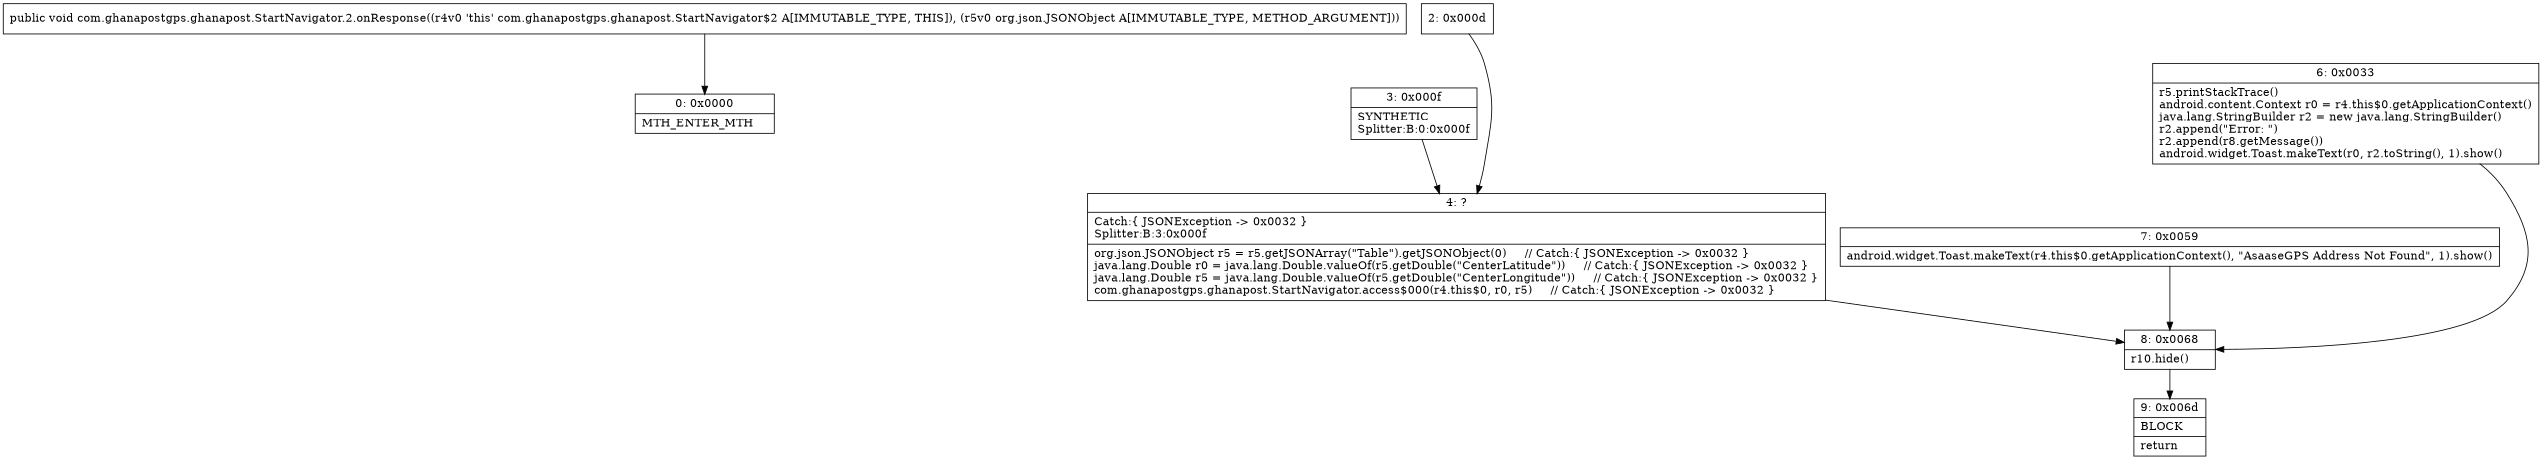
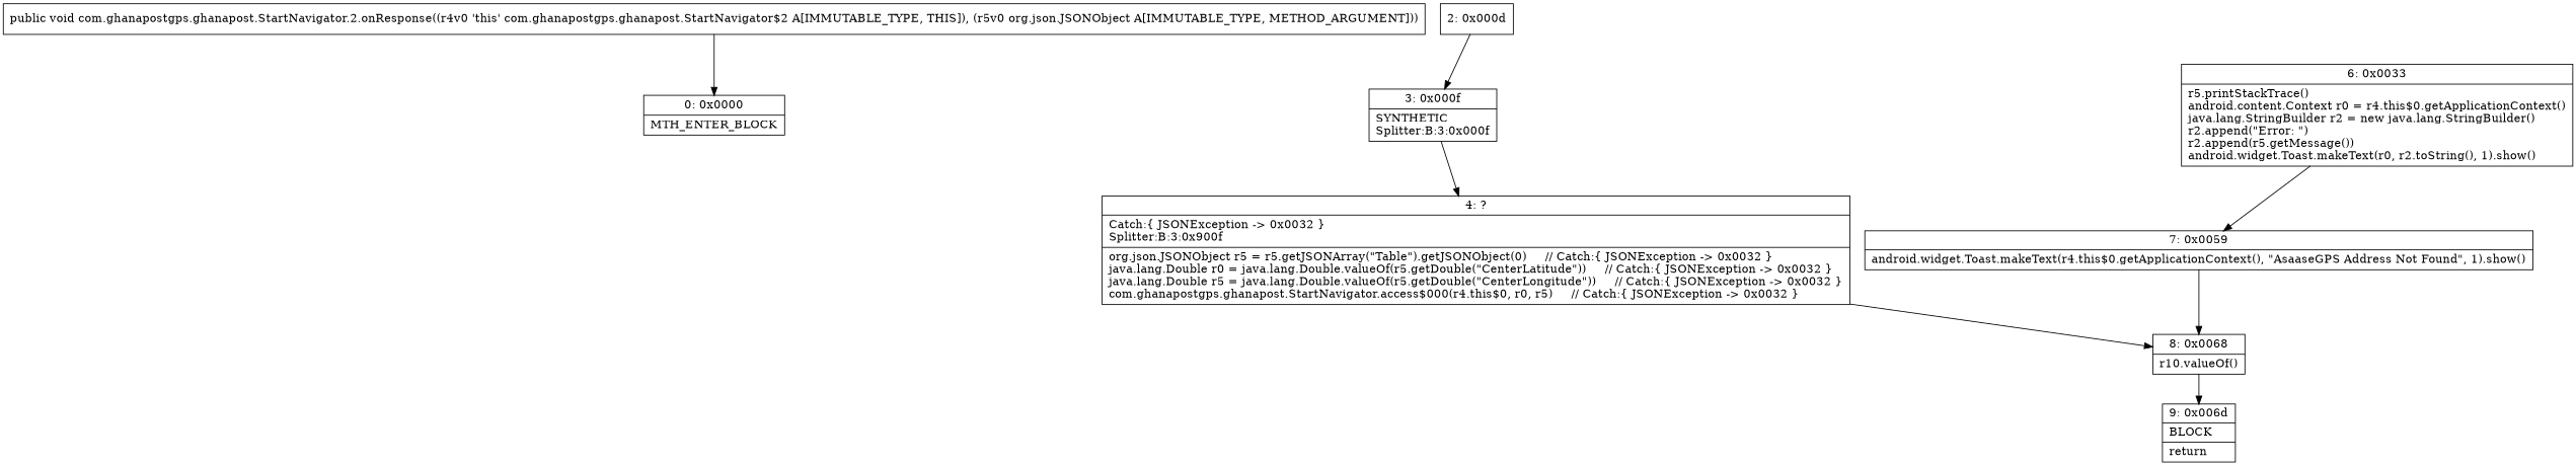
  digraph {
    node [shape=record]
-   n1 [label="{0\:\ 0x0000|MTH_ENTER_MTH\l}"]
+   n1 [label="{0\:\ 0x0000|MTH_ENTER_BLOCK\l}"]
    n2 [label="{2\:\ 0x000d}"]
-   n3 [label="{3\:\ 0x000f|SYNTHETIC\lSplitter:B:0:0x000f\l}"]
+   n3 [label="{3\:\ 0x000f|SYNTHETIC\lSplitter:B:3:0x000f\l}"]
    n4 [label="{7\:\ 0x0059|android.widget.Toast.makeText(r4.this$0.getApplicationContext(), \"AsaaseGPS Address Not Found\", 1).show()\l}"]
-   n5 [label="{8\:\ 0x0068|r10.hide()\l}"]
-   n6 [label="{4\:\ ?|Catch:\{ JSONException \-\> 0x0032 \}\lSplitter:B:3:0x000f\l|org.json.JSONObject r5 = r5.getJSONArray(\"Table\").getJSONObject(0)     \/\/ Catch:\{ JSONException \-\> 0x0032 \}\ljava.lang.Double r0 = java.lang.Double.valueOf(r5.getDouble(\"CenterLatitude\"))     \/\/ Catch:\{ JSONException \-\> 0x0032 \}\ljava.lang.Double r5 = java.lang.Double.valueOf(r5.getDouble(\"CenterLongitude\"))     \/\/ Catch:\{ JSONException \-\> 0x0032 \}\lcom.ghanapostgps.ghanapost.StartNavigator.access$000(r4.this$0, r0, r5)     \/\/ Catch:\{ JSONException \-\> 0x0032 \}\l}"]
+   n5 [label="{8\:\ 0x0068|r10.valueOf()\l}"]
+   n6 [label="{4\:\ ?|Catch:\{ JSONException \-\> 0x0032 \}\lSplitter:B:3:0x900f\l|org.json.JSONObject r5 = r5.getJSONArray(\"Table\").getJSONObject(0)     \/\/ Catch:\{ JSONException \-\> 0x0032 \}\ljava.lang.Double r0 = java.lang.Double.valueOf(r5.getDouble(\"CenterLatitude\"))     \/\/ Catch:\{ JSONException \-\> 0x0032 \}\ljava.lang.Double r5 = java.lang.Double.valueOf(r5.getDouble(\"CenterLongitude\"))     \/\/ Catch:\{ JSONException \-\> 0x0032 \}\lcom.ghanapostgps.ghanapost.StartNavigator.access$000(r4.this$0, r0, r5)     \/\/ Catch:\{ JSONException \-\> 0x0032 \}\l}"]
    n7 [label="{9\:\ 0x006d|BLOCK\l|return\l}"]
-   n8 [label="{6\:\ 0x0033|r5.printStackTrace()\landroid.content.Context r0 = r4.this$0.getApplicationContext()\ljava.lang.StringBuilder r2 = new java.lang.StringBuilder()\lr2.append(\"Error: \")\lr2.append(r8.getMessage())\landroid.widget.Toast.makeText(r0, r2.toString(), 1).show()\l}"]
+   n8 [label="{6\:\ 0x0033|r5.printStackTrace()\landroid.content.Context r0 = r4.this$0.getApplicationContext()\ljava.lang.StringBuilder r2 = new java.lang.StringBuilder()\lr2.append(\"Error: \")\lr2.append(r5.getMessage())\landroid.widget.Toast.makeText(r0, r2.toString(), 1).show()\l}"]
    n9 [label="{public void com.ghanapostgps.ghanapost.StartNavigator.2.onResponse((r4v0 'this' com.ghanapostgps.ghanapost.StartNavigator$2 A[IMMUTABLE_TYPE, THIS]), (r5v0 org.json.JSONObject A[IMMUTABLE_TYPE, METHOD_ARGUMENT])) }"]
-   n2 -> n6
+   n2 -> n3
    n3 -> n6
    n4 -> n5
    n5 -> n7
    n6 -> n5
-   n8 -> n5
+   n8 -> n4
    n9 -> n1
  }
